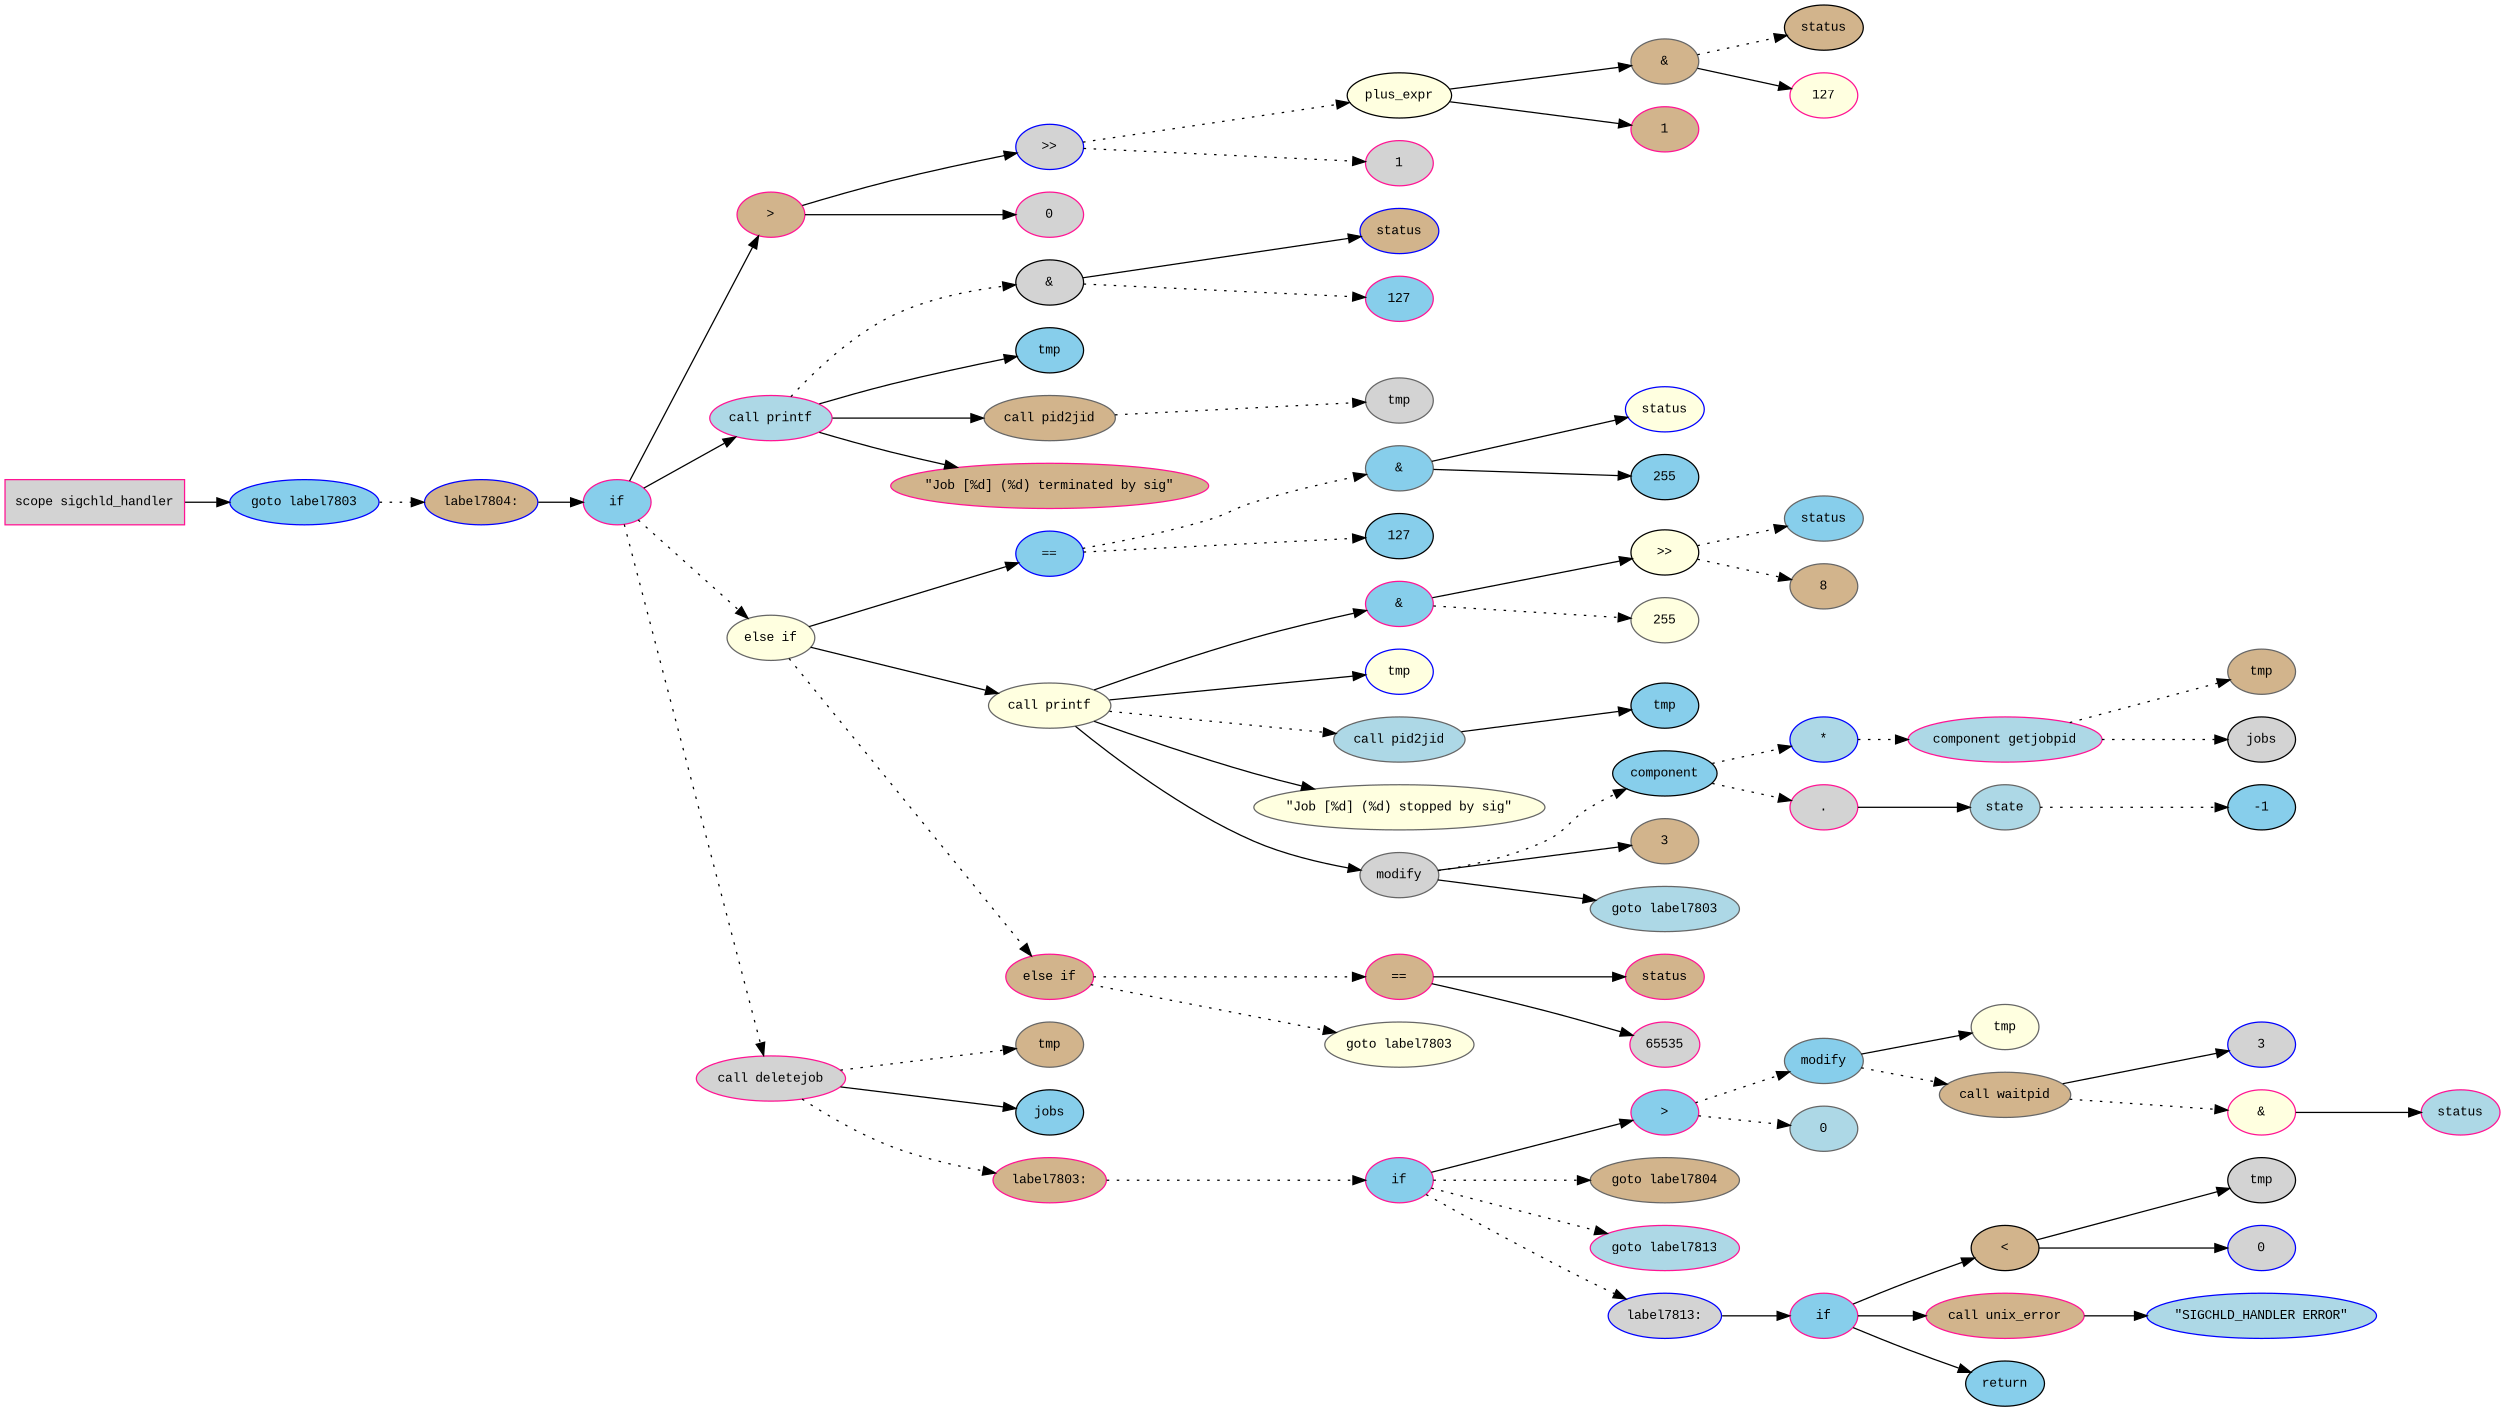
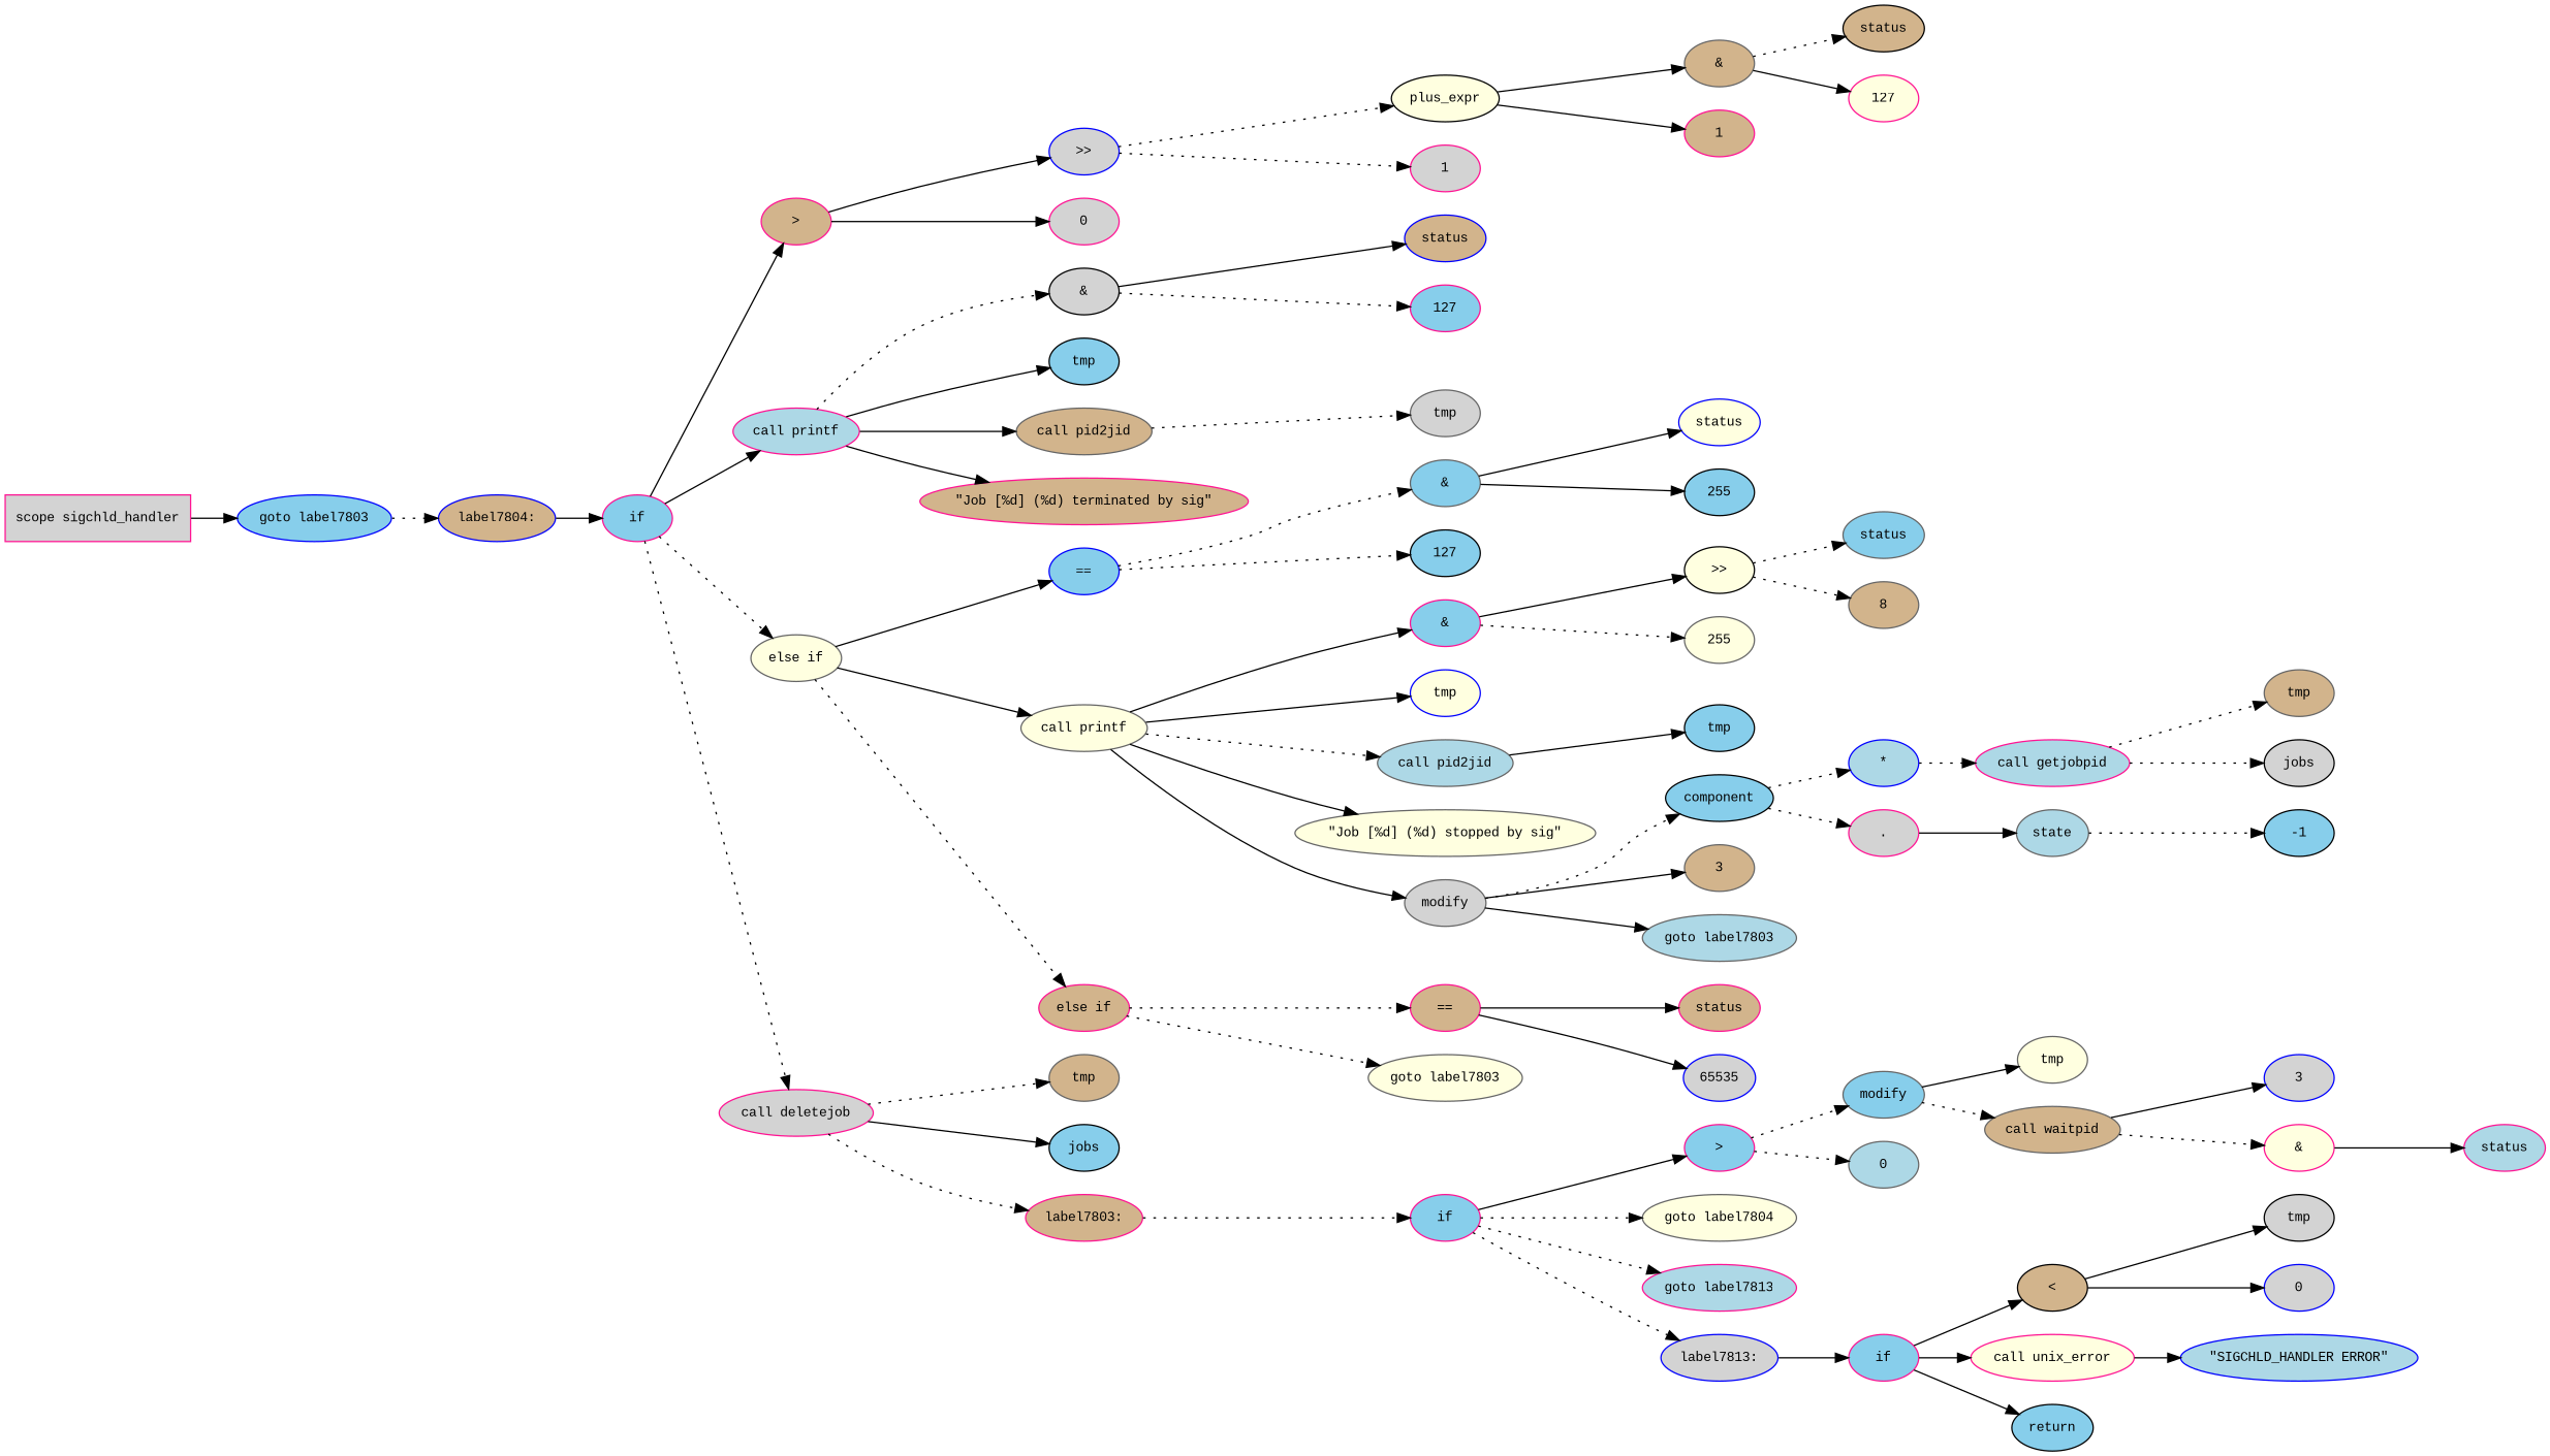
  digraph {
    fontname="Times New Roman"
    fontsize=10
    rankdir=LR
    node [color=deeppink fillcolor=skyblue fontname="Courier New" fontsize=10 shape=ellipse style=filled]
    edge [fontname="Times New Roman" fontsize=10 style=solid]
    n1 [fillcolor=lightgrey label="scope sigchld_handler" shape=box]
    n2 [color=blue label="goto label7803"]
    n3 [color=blue fillcolor=tan label="label7804:"]
    n4 [label=if]
    n5 [fillcolor=tan label=">"]
    n6 [fillcolor=lightblue label="call printf"]
    n7 [color=gray40 fillcolor=lightyellow label="else if"]
    n8 [fillcolor=lightgrey label="call deletejob"]
    n9 [color=blue fillcolor=lightgrey label=">>"]
    n10 [fillcolor=lightgrey label=0]
    n11 [color=black fillcolor=lightgrey label="&"]
    n12 [color=black label=tmp]
    n13 [color=gray40 fillcolor=tan label="call pid2jid"]
    n14 [fillcolor=tan label="\"Job [%d] (%d) terminated by sig\""]
    n15 [color=blue label="=="]
    n16 [color=gray40 fillcolor=lightyellow label="call printf"]
    n17 [fillcolor=tan label="else if"]
    n18 [color=gray40 fillcolor=tan label=tmp]
    n19 [color=black label=jobs]
    n20 [fillcolor=tan label="label7803:"]
    n21 [color=black fillcolor=lightyellow label=plus_expr]
    n22 [fillcolor=lightgrey label=1]
    n23 [color=gray40 fillcolor=tan label="&"]
    n24 [fillcolor=tan label=1]
    n25 [color=black fillcolor=tan label=status]
    n26 [fillcolor=lightyellow label=127]
    n27 [color=blue fillcolor=tan label=status]
    n28 [label=127]
    n29 [color=gray40 fillcolor=lightgrey label=tmp]
    n30 [color=gray40 label="&"]
    n31 [color=black label=127]
    n32 [label="&"]
    n33 [color=blue fillcolor=lightyellow label=tmp]
    n34 [color=gray40 fillcolor=lightblue label="call pid2jid"]
    n35 [color=gray40 fillcolor=lightyellow label="\"Job [%d] (%d) stopped by sig\""]
    n36 [color=gray40 fillcolor=lightgrey label=modify]
    n37 [fillcolor=tan label="=="]
    n38 [color=gray40 fillcolor=lightyellow label="goto label7803"]
    n39 [color=blue fillcolor=lightyellow label=status]
    n40 [color=black label=255]
    n41 [color=black fillcolor=lightyellow label=">>"]
    n42 [color=gray40 fillcolor=lightyellow label=255]
    n43 [color=black label=tmp]
    n44 [color=black label=component]
    n45 [color=gray40 fillcolor=tan label=3]
    n46 [color=gray40 fillcolor=lightblue label="goto label7803"]
    n47 [color=gray40 label=status]
    n48 [color=gray40 fillcolor=tan label=8]
    n49 [color=blue fillcolor=lightblue label="*"]
    n50 [fillcolor=lightgrey label="."]
-   n51 [fillcolor=lightblue label="component getjobpid"]
+   n51 [fillcolor=lightblue label="call getjobpid"]
    n52 [color=gray40 fillcolor=lightblue label=state]
    n53 [color=gray40 fillcolor=tan label=tmp]
    n54 [color=black fillcolor=lightgrey label=jobs]
    n55 [color=black label=-1]
    n56 [fillcolor=tan label=status]
-   n57 [fillcolor=lightgrey label=65535]
+   n57 [color=blue fillcolor=lightgrey label=65535]
    n58 [label=if]
    n59 [label=">"]
-   n60 [color=gray40 fillcolor=tan label="goto label7804"]
+   n60 [color=gray40 fillcolor=lightyellow label="goto label7804"]
    n61 [fillcolor=lightblue label="goto label7813"]
    n62 [color=blue fillcolor=lightgrey label="label7813:"]
    n63 [color=gray40 label=modify]
    n64 [color=gray40 fillcolor=lightblue label=0]
    n65 [label=if]
    n66 [color=gray40 fillcolor=lightyellow label=tmp]
    n67 [color=gray40 fillcolor=tan label="call waitpid"]
    n68 [color=blue fillcolor=lightgrey label=3]
    n69 [fillcolor=lightyellow label="&"]
    n70 [fillcolor=lightblue label=status]
    n71 [color=black fillcolor=tan label="<"]
-   n72 [fillcolor=tan label="call unix_error"]
+   n72 [fillcolor=lightyellow label="call unix_error"]
    n73 [color=black label=return]
    n74 [color=black fillcolor=lightgrey label=tmp]
    n75 [color=blue fillcolor=lightgrey label=0]
    n76 [color=blue fillcolor=lightblue label="\"SIGCHLD_HANDLER ERROR\""]
    n1 -> n2
    n2 -> n3 [style=dotted]
    n3 -> n4
    n4 -> n5
    n4 -> n6
    n4 -> n7 [style=dotted]
    n4 -> n8 [style=dotted]
    n5 -> n9
    n5 -> n10
    n6 -> n11 [style=dotted]
    n6 -> n12
    n6 -> n13
    n6 -> n14
    n7 -> n15
    n7 -> n16
    n7 -> n17 [style=dotted]
    n8 -> n18 [style=dotted]
    n8 -> n19
    n8 -> n20 [style=dotted]
    n9 -> n21 [style=dotted]
    n9 -> n22 [style=dotted]
    n11 -> n27
    n11 -> n28 [style=dotted]
    n13 -> n29 [style=dotted]
    n15 -> n30 [style=dotted]
    n15 -> n31 [style=dotted]
    n16 -> n32
    n16 -> n33
    n16 -> n34 [style=dotted]
    n16 -> n35
    n16 -> n36
    n17 -> n37 [style=dotted]
    n17 -> n38 [style=dotted]
    n20 -> n58 [style=dotted]
    n21 -> n23
    n21 -> n24
    n23 -> n25 [style=dotted]
    n23 -> n26
    n30 -> n39
    n30 -> n40
    n32 -> n41
    n32 -> n42 [style=dotted]
    n34 -> n43
    n36 -> n44 [style=dotted]
    n36 -> n45
    n36 -> n46
    n37 -> n56
    n37 -> n57
    n41 -> n47 [style=dotted]
    n41 -> n48 [style=dotted]
    n44 -> n49 [style=dotted]
    n44 -> n50 [style=dotted]
    n49 -> n51 [style=dotted]
    n50 -> n52
    n51 -> n53 [style=dotted]
    n51 -> n54 [style=dotted]
    n52 -> n55 [style=dotted]
    n58 -> n59
    n58 -> n60 [style=dotted]
    n58 -> n61 [style=dotted]
    n58 -> n62 [style=dotted]
    n59 -> n63 [style=dotted]
    n59 -> n64 [style=dotted]
    n62 -> n65
    n63 -> n66
    n63 -> n67 [style=dotted]
    n65 -> n71
    n65 -> n72
    n65 -> n73
    n67 -> n68
    n67 -> n69 [style=dotted]
    n69 -> n70
    n71 -> n74
    n71 -> n75
    n72 -> n76
  }
